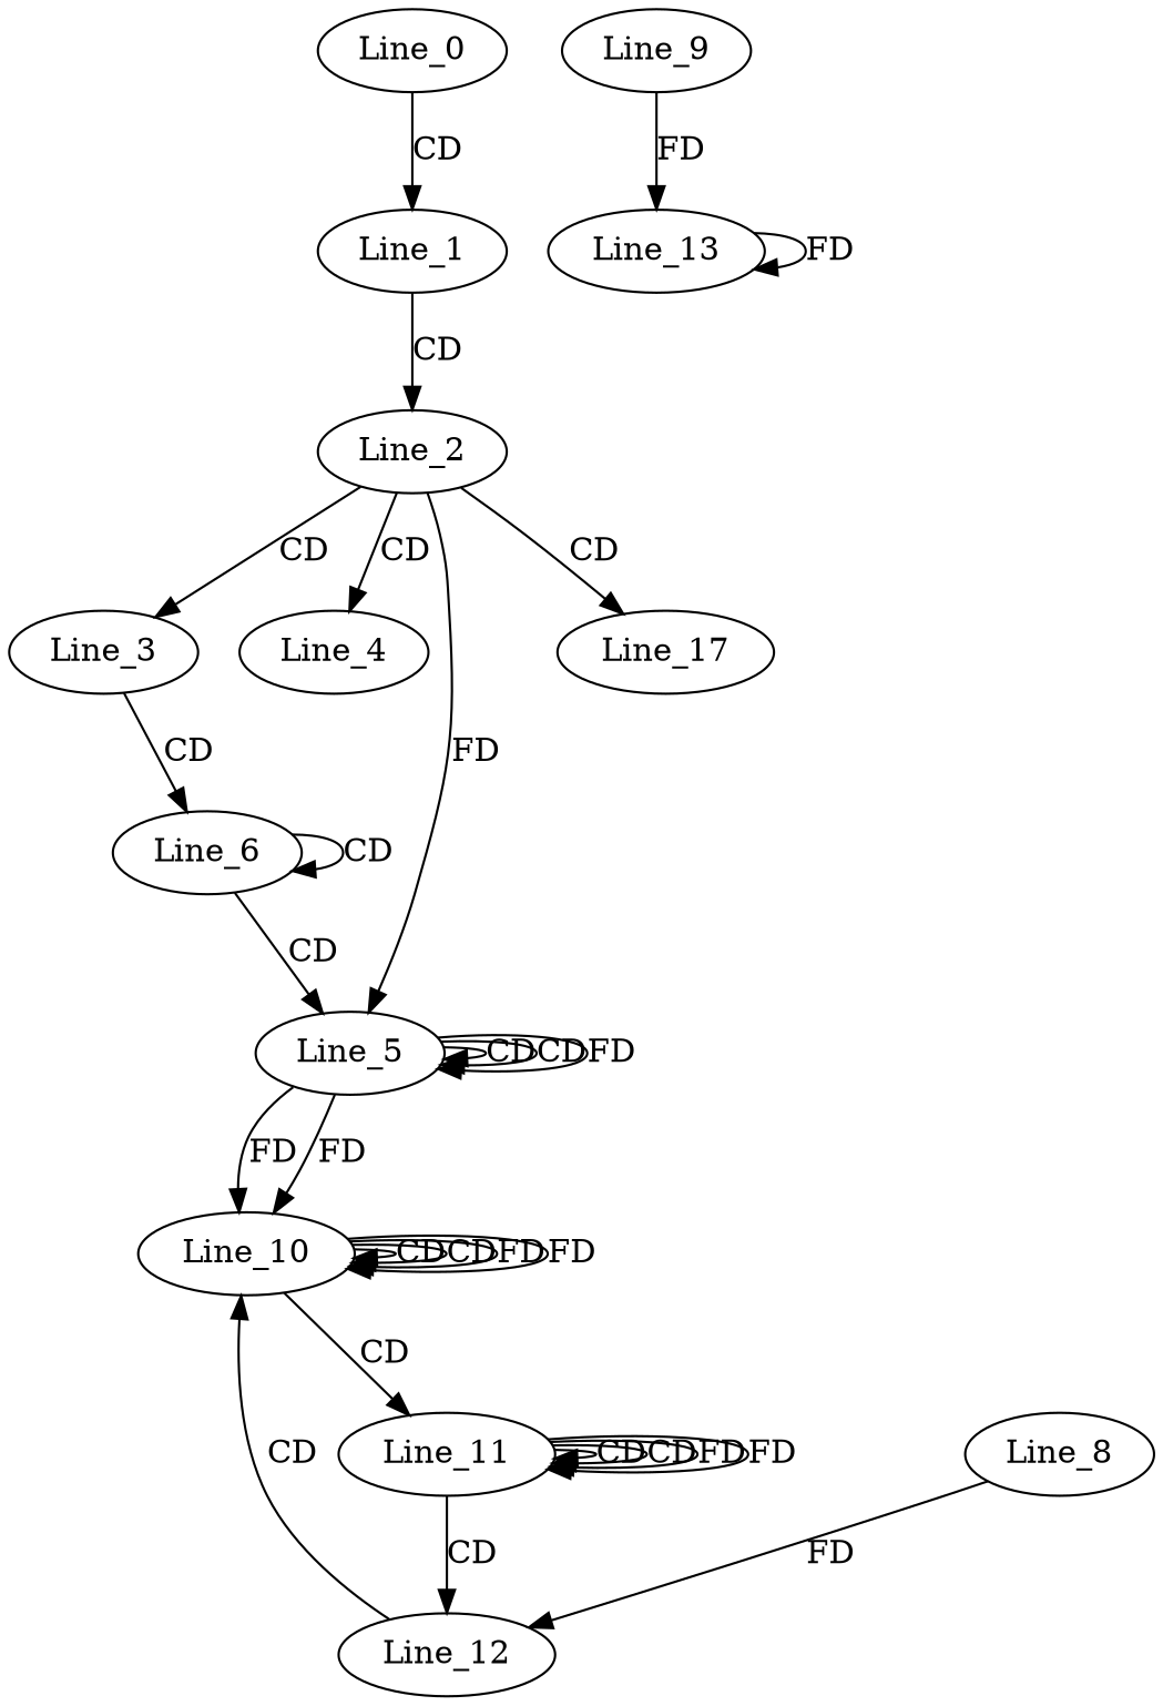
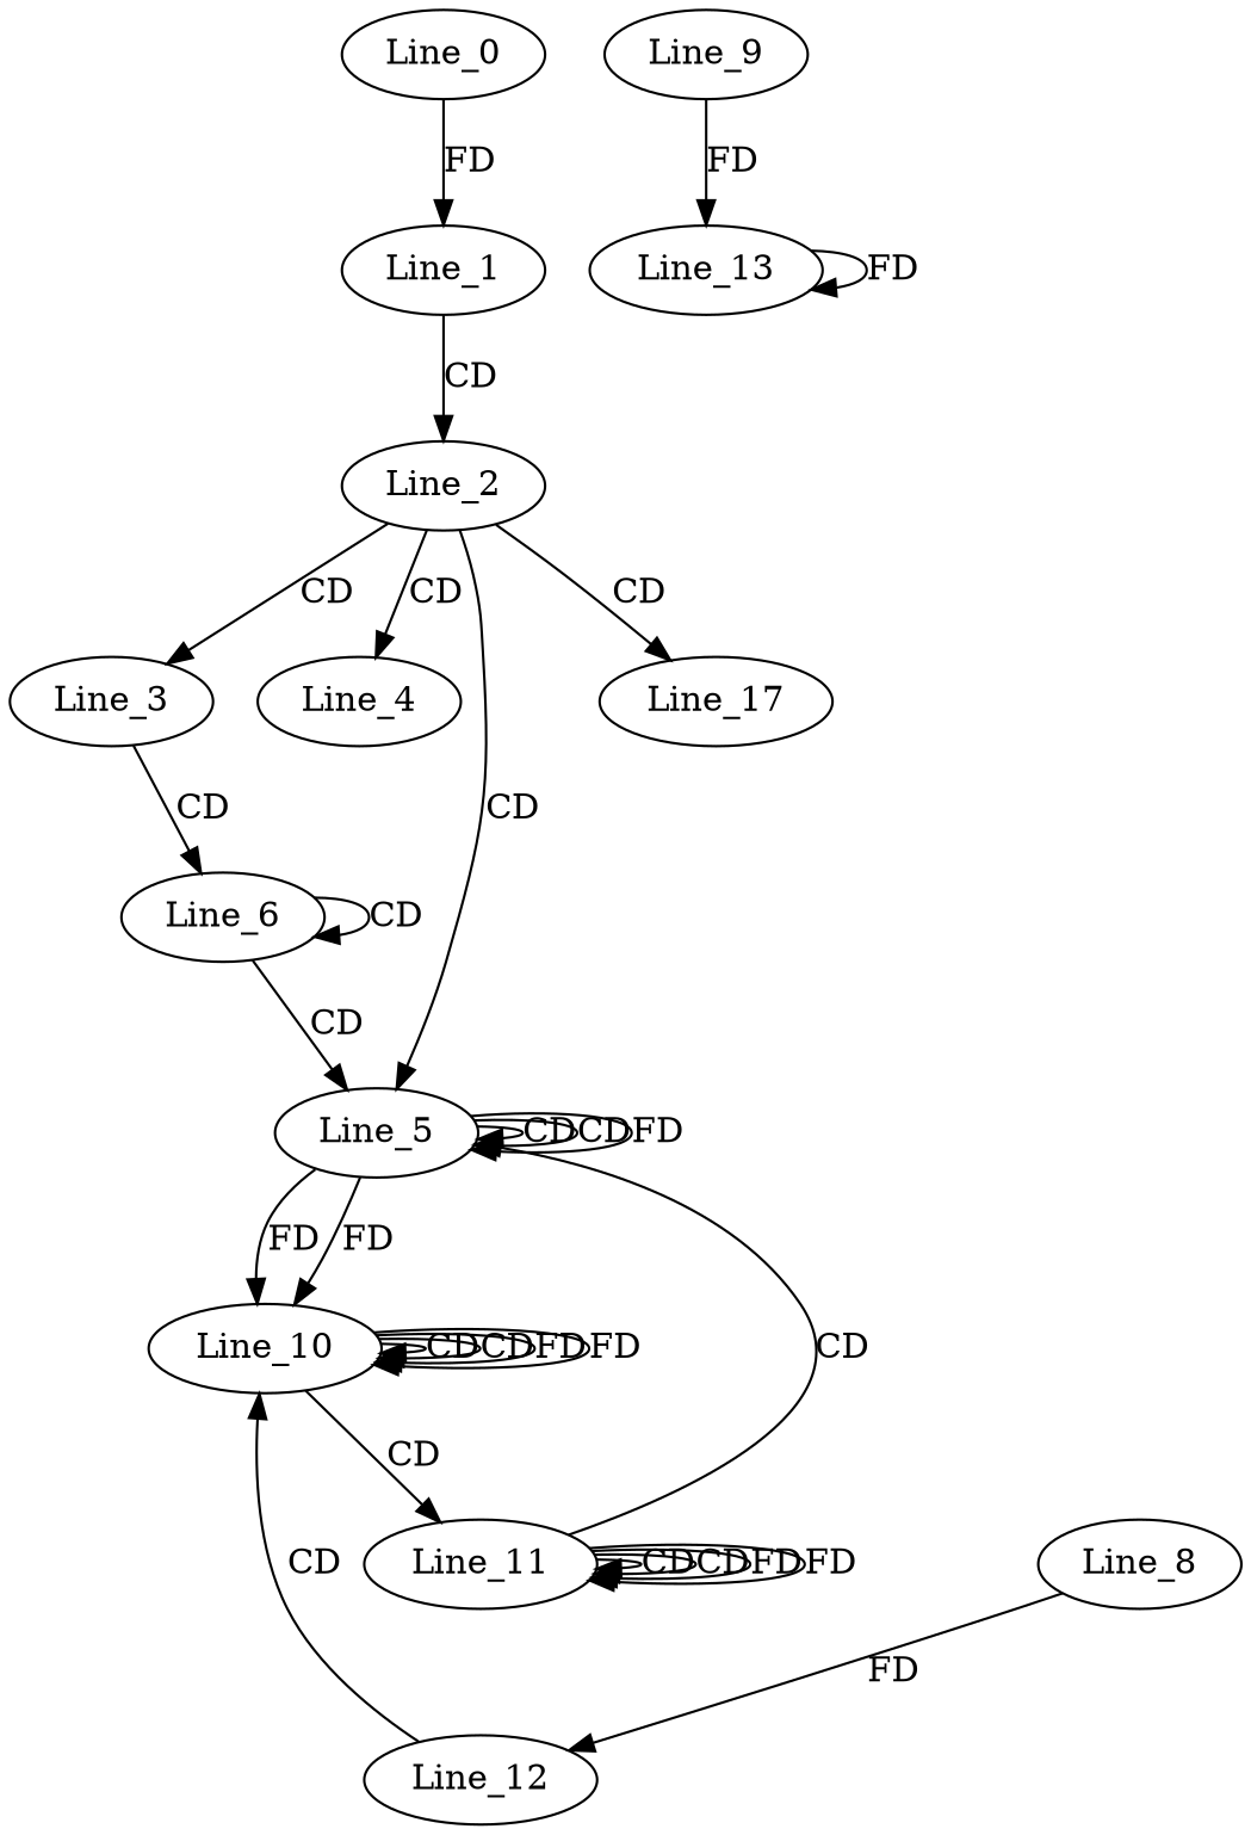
  digraph {
    Line_0
    Line_1
    Line_2
    Line_3
    Line_4
    Line_5
    Line_17
    Line_6
    Line_10
    Line_8
    Line_12
    Line_9
    Line_13
    Line_11
-   Line_0 -> Line_1 [label=CD]
+   Line_0 -> Line_1 [label=FD]
    Line_1 -> Line_2 [label=CD]
    Line_2 -> Line_3 [label=CD]
    Line_2 -> Line_4 [label=CD]
-   Line_2 -> Line_5 [label=FD]
+   Line_2 -> Line_5 [label=CD]
    Line_2 -> Line_17 [label=CD]
    Line_3 -> Line_6 [label=CD]
    Line_5 -> Line_5 [label=CD]
    Line_5 -> Line_5 [label=CD]
    Line_5 -> Line_5 [label=FD]
    Line_5 -> Line_10 [label=FD]
    Line_5 -> Line_10 [label=FD]
    Line_6 -> Line_5 [label=CD]
    Line_6 -> Line_6 [label=CD]
    Line_10 -> Line_10 [label=CD]
    Line_10 -> Line_10 [label=CD]
    Line_10 -> Line_10 [label=FD]
    Line_10 -> Line_10 [label=FD]
    Line_10 -> Line_11 [label=CD]
    Line_8 -> Line_12 [label=FD]
    Line_12 -> Line_10 [label=CD]
    Line_9 -> Line_13 [label=FD]
    Line_13 -> Line_13 [label=FD]
-   Line_11 -> Line_12 [label=CD]
+   Line_11 -> Line_5 [label=CD]
    Line_11 -> Line_11 [label=CD]
    Line_11 -> Line_11 [label=CD]
    Line_11 -> Line_11 [label=FD]
    Line_11 -> Line_11 [label=FD]
  }
